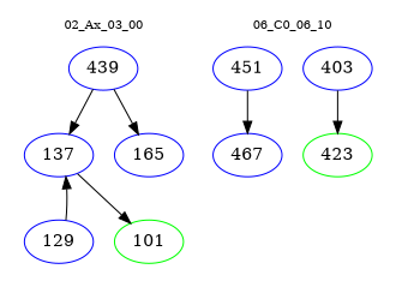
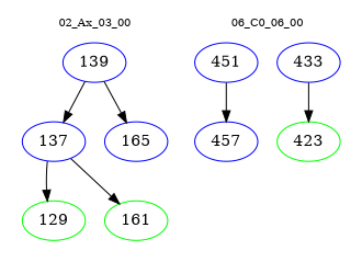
  digraph {
    node [color=blue]
    edge [color=black]
-   n1 [label=439]
+   n1 [label=139]
    n2 [label=137]
    n3 [label=165]
-   n4 [label=129]
-   n5 [color=green label=101]
-   n6 [label=403]
+   n4 [color=green label=129]
+   n5 [color=green label=161]
+   n6 [label=433]
    n7 [label=451]
    n8 [color=green label=423]
-   n9 [label=467]
+   n9 [label=457]
    subgraph cluster_1 {
      color=white
      fontsize=10
      label="02_Ax_03_00"
      n1
      n2
      n3
      n4
      n5
    }
    subgraph cluster_2 {
      color=white
      fontsize=10
-     label="06_C0_06_10"
+     label="06_C0_06_00"
      n6
      n7
      n8
      n9
    }
    n1 -> n2
    n1 -> n3
-   n4 -> n2
+   n2 -> n4
    n2 -> n5
    n6 -> n8
    n7 -> n9
  }
